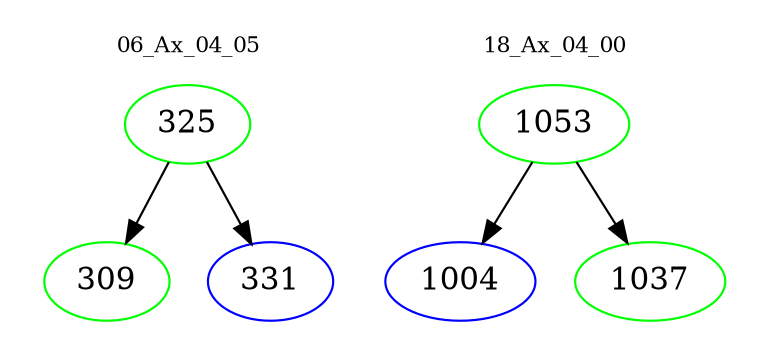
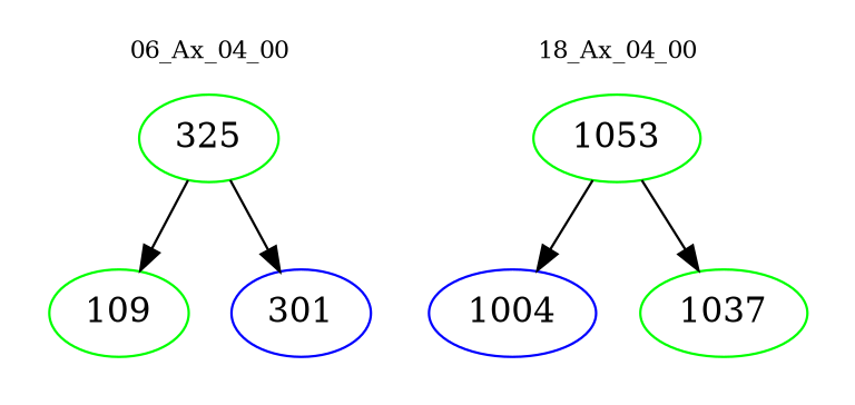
  digraph {
    fontname="DejaVu Serif"
    node [color=green fontname="DejaVu Serif"]
    edge [color=black fontname="DejaVu Serif"]
    n1 [label=325]
-   n2 [label=309]
-   n3 [color=blue label=331]
+   n2 [label=109]
+   n3 [color=blue label=301]
    n4 [label=1053]
    n5 [color=blue label=1004]
    n6 [label=1037]
    subgraph cluster_1 {
      color=white
      fontsize=10
-     label="06_Ax_04_05"
+     label="06_Ax_04_00"
      n1
      n2
      n3
    }
    subgraph cluster_2 {
      color=white
      fontsize=10
      label="18_Ax_04_00"
      n4
      n5
      n6
    }
    n1 -> n2
    n1 -> n3
    n4 -> n5
    n4 -> n6
  }
